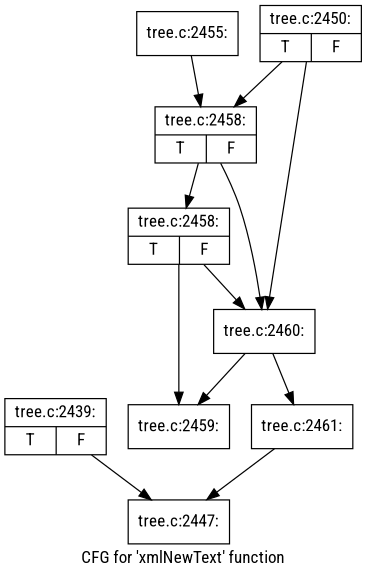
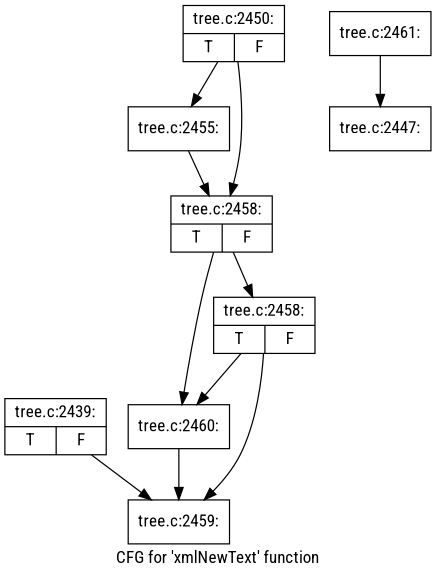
  digraph {
    fontname="Roboto Condensed"
    label="CFG for 'xmlNewText' function"
    node [fontname="Roboto Condensed" shape=record]
    edge [fontname="Roboto Condensed"]
    n1 [label="{tree.c:2439:|{<s0>T|<s1>F}}"]
    n2 [label="{tree.c:2447:}"]
    n3 [label="{tree.c:2450:|{<s0>T|<s1>F}}"]
    n4 [label="{tree.c:2455:}"]
    n5 [label="{tree.c:2458:|{<s0>T|<s1>F}}"]
    n6 [label="{tree.c:2461:}"]
    n7 [label="{tree.c:2458:|{<s0>T|<s1>F}}"]
    n8 [label="{tree.c:2460:}"]
    n9 [label="{tree.c:2459:}"]
-   n1 -> n2
-   n3 -> n8
+   n1 -> n9
+   n3 -> n4
    n3 -> n5
    n4 -> n5
    n5 -> n7
    n5 -> n8
    n6 -> n2
    n7 -> n8
    n7 -> n9
-   n8 -> n6
    n8 -> n9
  }
